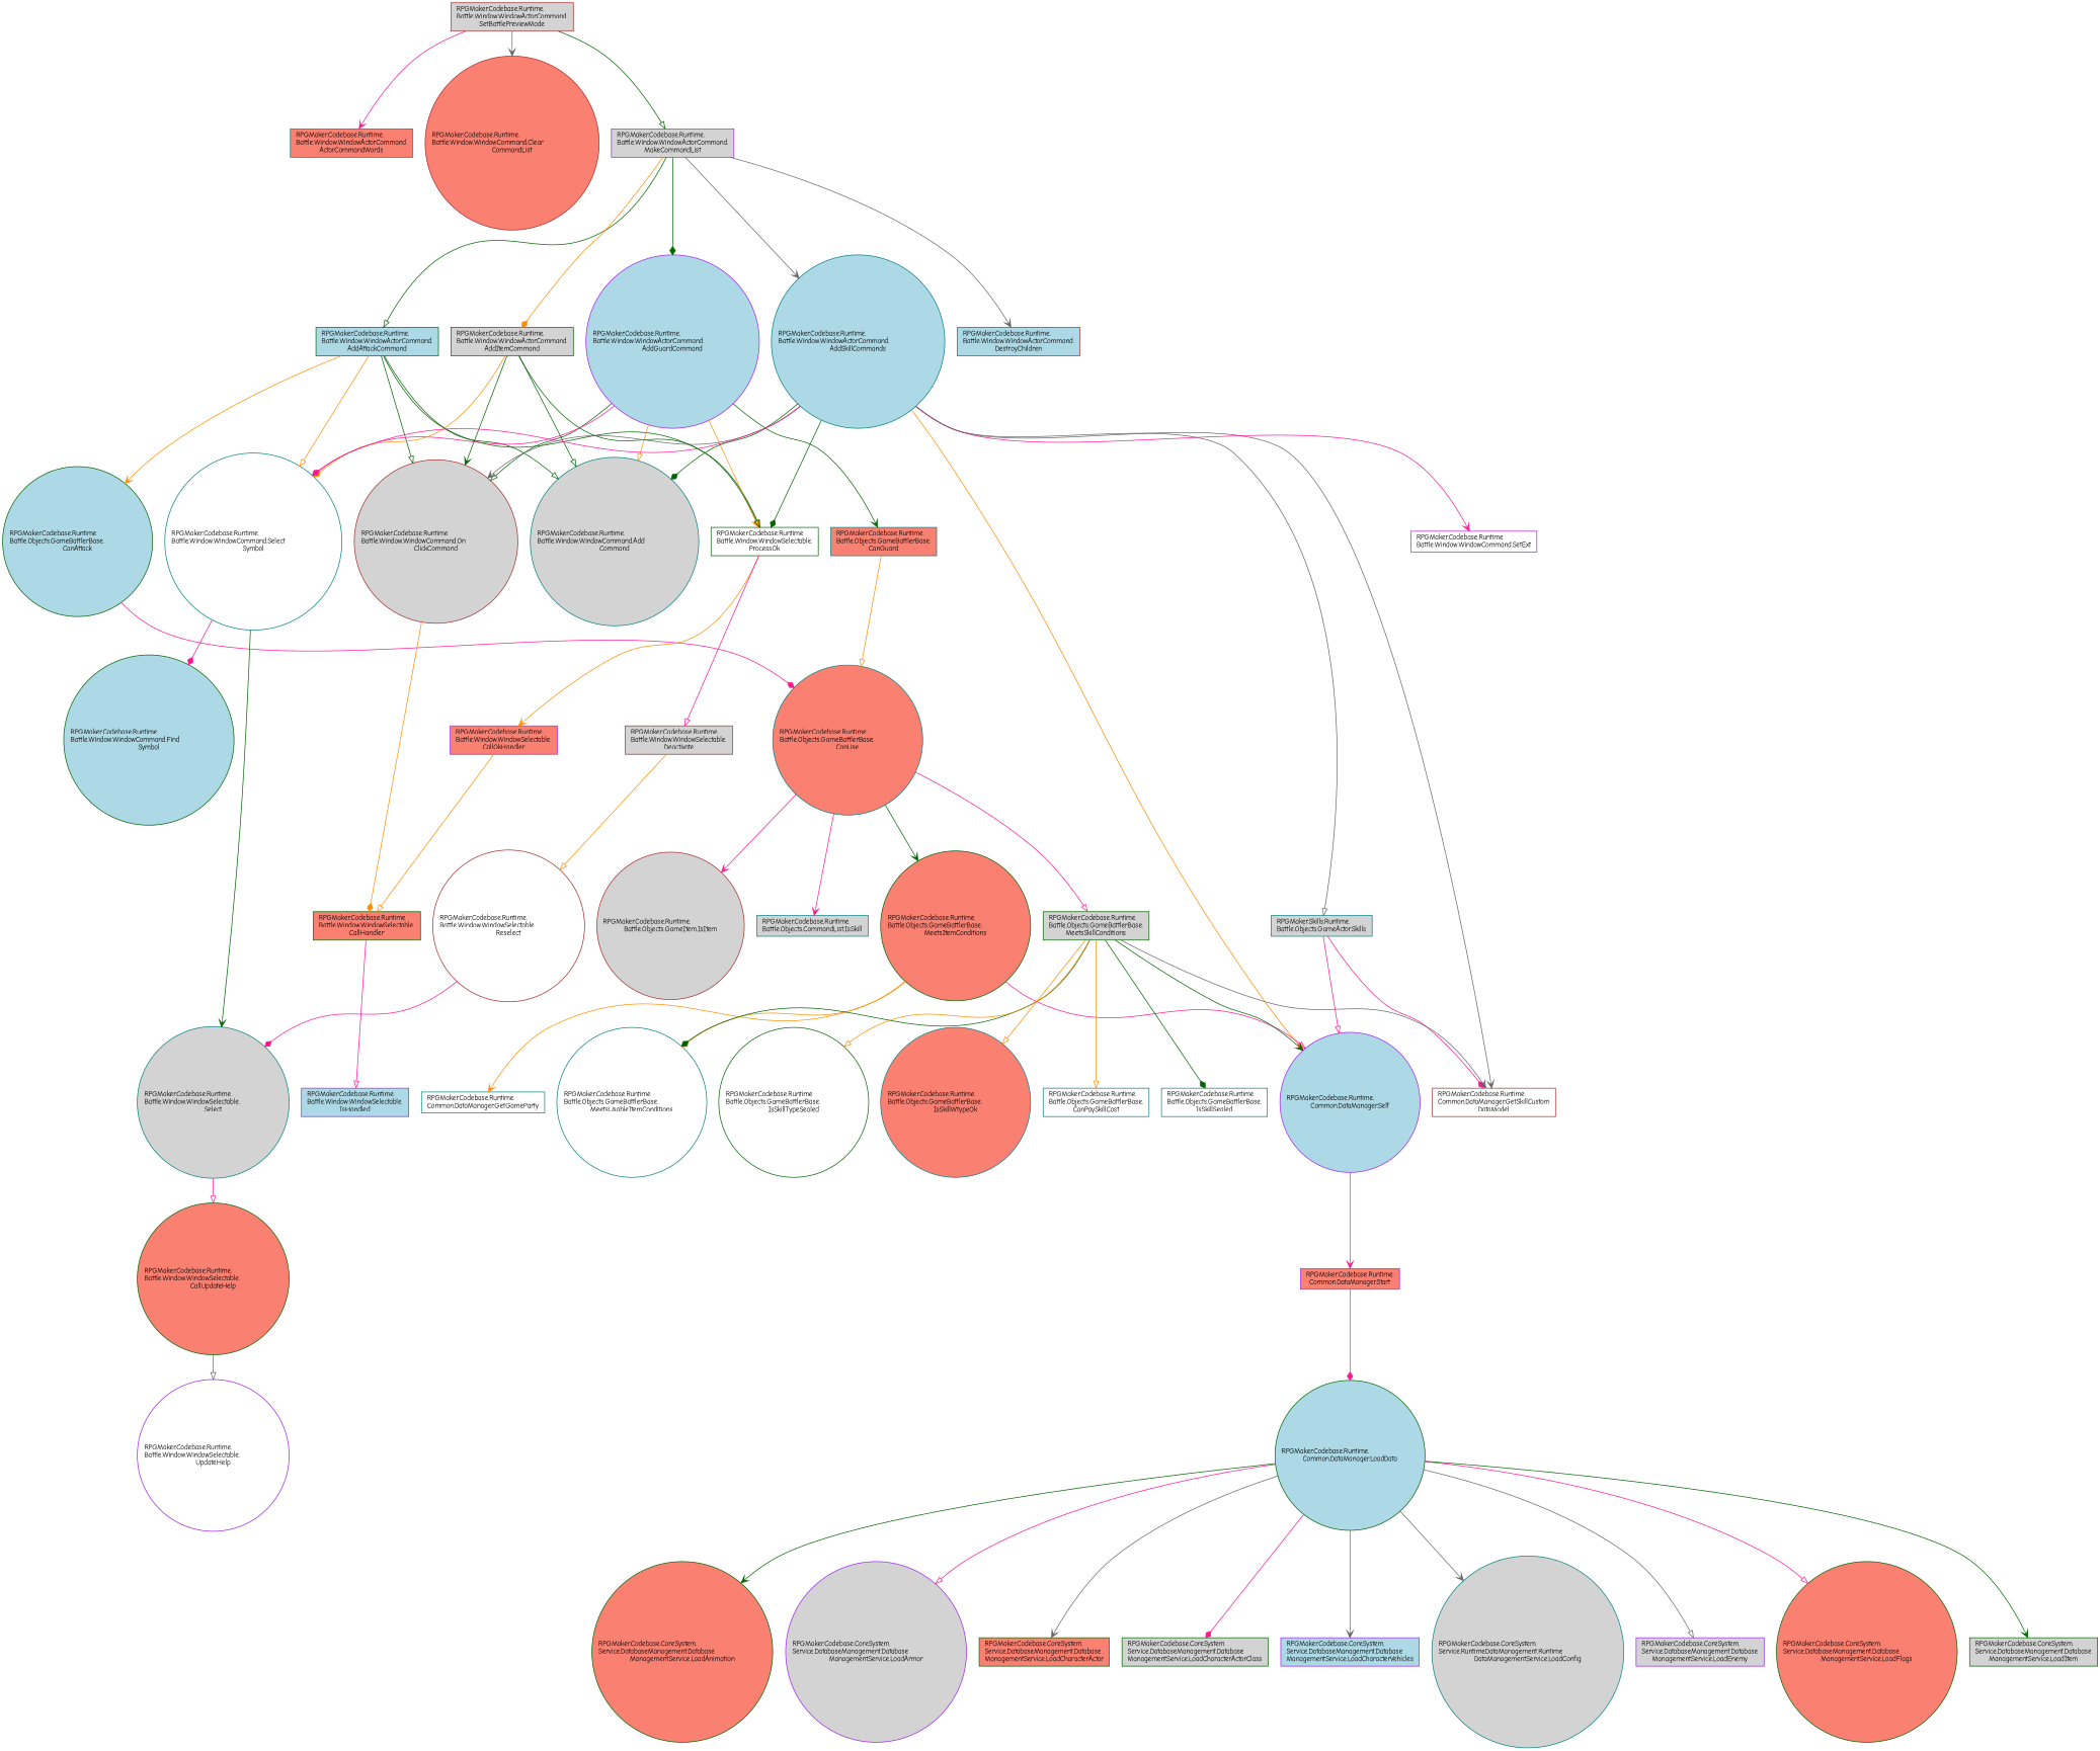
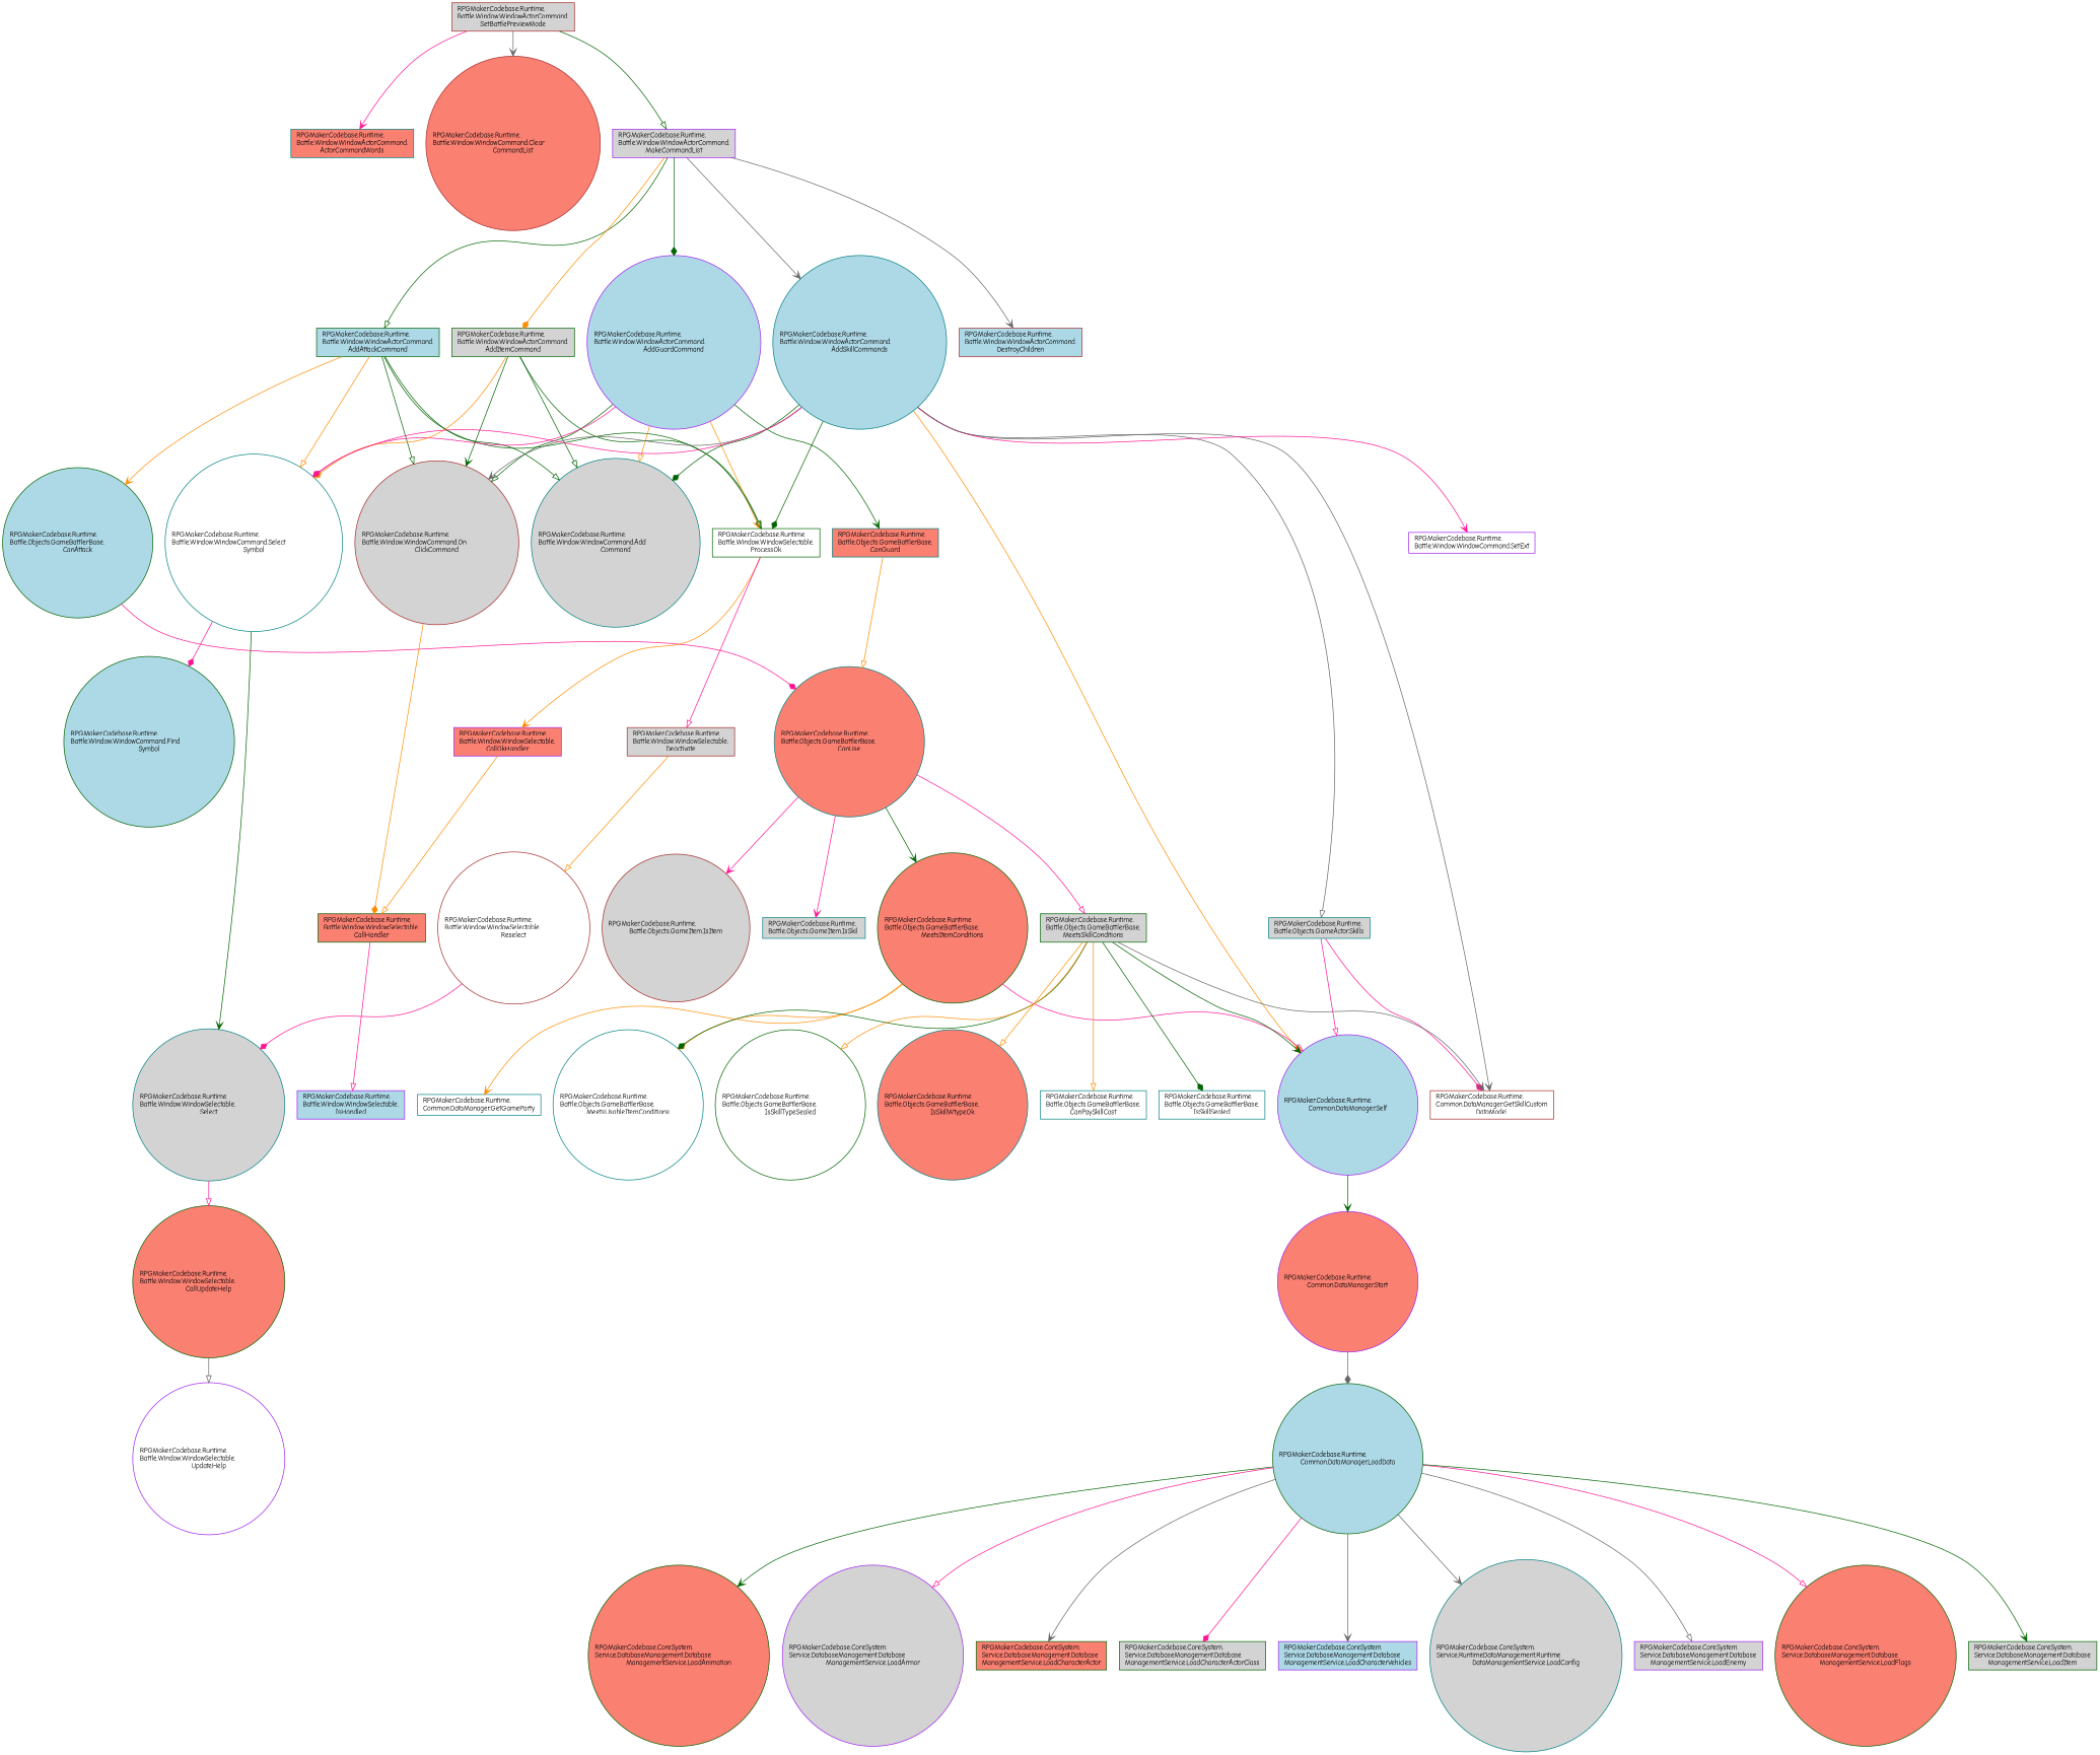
  digraph {
    fontname="Comic Neue"
    rankdir=TB
    node [color=darkgreen fillcolor=lightgrey fontname="Comic Neue" fontsize=10 shape=box style=filled]
    edge [arrowhead=onormal color=darkgreen fontname="Comic Neue" fontsize=10 labelfontname=Helvetica labelfontsize=10 style=solid]
    n1 [color=brown fontcolor=black height=0.2 label="RPGMaker.Codebase.Runtime.\lBattle.Window.WindowActorCommand.\lSetBattlePreviewMode" width=0.4]
    n2 [color=teal fillcolor=salmon height=0.2 label="RPGMaker.Codebase.Runtime.\lBattle.Window.WindowActorCommand.\lActorCommandWords" width=0.4]
    n3 [color=brown fillcolor=salmon height=0.2 label="RPGMaker.Codebase.Runtime.\lBattle.Window.WindowCommand.Clear\lCommandList" shape=circle width=0.4]
    n4 [color=purple height=0.2 label="RPGMaker.Codebase.Runtime.\lBattle.Window.WindowActorCommand.\lMakeCommandList" width=0.4]
    n5 [fillcolor=lightblue height=0.2 label="RPGMaker.Codebase.Runtime.\lBattle.Window.WindowActorCommand.\lAddAttackCommand" width=0.4]
    n6 [color=purple fillcolor=lightblue height=0.2 label="RPGMaker.Codebase.Runtime.\lBattle.Window.WindowActorCommand.\lAddGuardCommand" shape=circle width=0.4]
    n7 [height=0.2 label="RPGMaker.Codebase.Runtime.\lBattle.Window.WindowActorCommand.\lAddItemCommand" width=0.4]
    n8 [color=teal fillcolor=lightblue height=0.2 label="RPGMaker.Codebase.Runtime.\lBattle.Window.WindowActorCommand.\lAddSkillCommands" shape=circle width=0.4]
    n9 [color=brown fillcolor=lightblue height=0.2 label="RPGMaker.Codebase.Runtime.\lBattle.Window.WindowActorCommand.\lDestroyChildren" width=0.4]
    n10 [color=teal height=0.2 label="RPGMaker.Codebase.Runtime.\lBattle.Window.WindowCommand.Add\lCommand" shape=circle width=0.4]
    n11 [fillcolor=lightblue height=0.2 label="RPGMaker.Codebase.Runtime.\lBattle.Objects.GameBattlerBase.\lCanAttack" shape=circle width=0.4]
    n12 [color=brown height=0.2 label="RPGMaker.Codebase.Runtime.\lBattle.Window.WindowCommand.On\lClickCommand" shape=circle width=0.4]
    n13 [fillcolor=white height=0.2 label="RPGMaker.Codebase.Runtime.\lBattle.Window.WindowSelectable.\lProcessOk" width=0.4]
    n14 [color=teal fillcolor=white height=0.2 label="RPGMaker.Codebase.Runtime.\lBattle.Window.WindowCommand.Select\lSymbol" shape=circle width=0.4]
    n15 [color=teal fillcolor=salmon height=0.2 label="RPGMaker.Codebase.Runtime.\lBattle.Objects.GameBattlerBase.\lCanGuard" width=0.4]
    n16 [color=purple fillcolor=lightblue height=0.2 label="RPGMaker.Codebase.Runtime.\lCommon.DataManager.Self" shape=circle width=0.4]
    n17 [color=brown fillcolor=white height=0.2 label="RPGMaker.Codebase.Runtime.\lCommon.DataManager.GetSkillCustom\lDataModel" width=0.4]
    n18 [color=purple fillcolor=white height=0.2 label="RPGMaker.Codebase.Runtime.\lBattle.Window.WindowCommand.SetExt" width=0.4]
-   n19 [color=teal height=0.2 label="RPGMaker.Skills.Runtime.\lBattle.Objects.GameActor.Skills" width=0.4]
+   n19 [color=teal height=0.2 label="RPGMaker.Codebase.Runtime.\lBattle.Objects.GameActor.Skills" width=0.4]
    n20 [color=teal fillcolor=salmon height=0.2 label="RPGMaker.Codebase.Runtime.\lBattle.Objects.GameBattlerBase.\lCanUse" shape=circle width=0.4]
    n21 [fillcolor=salmon height=0.2 label="RPGMaker.Codebase.Runtime.\lBattle.Window.WindowSelectable.\lCallHandler" width=0.4]
    n22 [color=purple fillcolor=salmon height=0.2 label="RPGMaker.Codebase.Runtime.\lBattle.Window.WindowSelectable.\lCallOkHandler" width=0.4]
    n23 [color=brown height=0.2 label="RPGMaker.Codebase.Runtime.\lBattle.Window.WindowSelectable.\lDeactivate" width=0.4]
    n24 [color=teal height=0.2 label="RPGMaker.Codebase.Runtime.\lBattle.Window.WindowSelectable.\lSelect" shape=circle width=0.4]
    n25 [fillcolor=lightblue height=0.2 label="RPGMaker.Codebase.Runtime.\lBattle.Window.WindowCommand.Find\lSymbol" shape=circle width=0.4]
    n26 [color=brown height=0.2 label="RPGMaker.Codebase.Runtime.\lBattle.Objects.GameItem.IsItem" shape=circle width=0.4]
-   n27 [color=teal height=0.2 label="RPGMaker.Codebase.Runtime.\lBattle.Objects.CommandList.IsSkill" width=0.4]
+   n27 [color=teal height=0.2 label="RPGMaker.Codebase.Runtime.\lBattle.Objects.GameItem.IsSkill" width=0.4]
    n28 [fillcolor=salmon height=0.2 label="RPGMaker.Codebase.Runtime.\lBattle.Objects.GameBattlerBase.\lMeetsItemConditions" shape=circle width=0.4]
    n29 [height=0.2 label="RPGMaker.Codebase.Runtime.\lBattle.Objects.GameBattlerBase.\lMeetsSkillConditions" width=0.4]
    n30 [color=teal fillcolor=white height=0.2 label="RPGMaker.Codebase.Runtime.\lCommon.DataManager.GetGameParty" width=0.4]
    n31 [color=teal fillcolor=white height=0.2 label="RPGMaker.Codebase.Runtime.\lBattle.Objects.GameBattlerBase.\lMeetsUsableItemConditions" shape=circle width=0.4]
    n32 [color=teal fillcolor=white height=0.2 label="RPGMaker.Codebase.Runtime.\lBattle.Objects.GameBattlerBase.\lCanPaySkillCost" width=0.4]
    n33 [color=teal fillcolor=white height=0.2 label="RPGMaker.Codebase.Runtime.\lBattle.Objects.GameBattlerBase.\lIsSkillSealed" width=0.4]
    n34 [fillcolor=white height=0.2 label="RPGMaker.Codebase.Runtime.\lBattle.Objects.GameBattlerBase.\lIsSkillTypeSealed" shape=circle width=0.4]
    n35 [color=teal fillcolor=salmon height=0.2 label="RPGMaker.Codebase.Runtime.\lBattle.Objects.GameBattlerBase.\lIsSkillWtypeOk" shape=circle width=0.4]
-   n36 [color=purple fillcolor=salmon height=0.2 label="RPGMaker.Codebase.Runtime.\lCommon.DataManager.Start" width=0.4]
+   n36 [color=purple fillcolor=salmon height=0.2 label="RPGMaker.Codebase.Runtime.\lCommon.DataManager.Start" shape=circle width=0.4]
    n37 [fillcolor=lightblue height=0.2 label="RPGMaker.Codebase.Runtime.\lCommon.DataManager.LoadData" shape=circle width=0.4]
    n38 [fillcolor=salmon height=0.2 label="RPGMaker.Codebase.CoreSystem.\lService.DatabaseManagement.Database\lManagementService.LoadAnimation" shape=circle width=0.4]
    n39 [color=purple height=0.2 label="RPGMaker.Codebase.CoreSystem.\lService.DatabaseManagement.Database\lManagementService.LoadArmor" shape=circle width=0.4]
    n40 [fillcolor=salmon height=0.2 label="RPGMaker.Codebase.CoreSystem.\lService.DatabaseManagement.Database\lManagementService.LoadCharacterActor" width=0.4]
    n41 [height=0.2 label="RPGMaker.Codebase.CoreSystem.\lService.DatabaseManagement.Database\lManagementService.LoadCharacterActorClass" width=0.4]
    n42 [color=purple fillcolor=lightblue height=0.2 label="RPGMaker.Codebase.CoreSystem.\lService.DatabaseManagement.Database\lManagementService.LoadCharacterVehicles" width=0.4]
    n43 [color=teal height=0.2 label="RPGMaker.Codebase.CoreSystem.\lService.RuntimeDataManagement.Runtime\lDataManagementService.LoadConfig" shape=circle width=0.4]
    n44 [color=purple height=0.2 label="RPGMaker.Codebase.CoreSystem.\lService.DatabaseManagement.Database\lManagementService.LoadEnemy" width=0.4]
    n45 [fillcolor=salmon height=0.2 label="RPGMaker.Codebase.CoreSystem.\lService.DatabaseManagement.Database\lManagementService.LoadFlags" shape=circle width=0.4]
    n46 [height=0.2 label="RPGMaker.Codebase.CoreSystem.\lService.DatabaseManagement.Database\lManagementService.LoadItem" width=0.4]
    n47 [color=purple fillcolor=lightblue height=0.2 label="RPGMaker.Codebase.Runtime.\lBattle.Window.WindowSelectable.\lIsHandled" width=0.4]
    n48 [color=brown fillcolor=white height=0.2 label="RPGMaker.Codebase.Runtime.\lBattle.Window.WindowSelectable.\lReselect" shape=circle width=0.4]
    n49 [fillcolor=salmon height=0.2 label="RPGMaker.Codebase.Runtime.\lBattle.Window.WindowSelectable.\lCallUpdateHelp" shape=circle width=0.4]
    n50 [color=purple fillcolor=white height=0.2 label="RPGMaker.Codebase.Runtime.\lBattle.Window.WindowSelectable.\lUpdateHelp" shape=circle width=0.4]
    n1 -> n2 [arrowhead=vee color=deeppink]
    n1 -> n3 [arrowhead=vee color=gray40]
    n1 -> n4
    n4 -> n5
    n4 -> n6 [arrowhead=diamond]
    n4 -> n7 [arrowhead=diamond color=darkorange]
    n4 -> n8 [arrowhead=vee color=gray40]
    n4 -> n9 [arrowhead=vee color=gray40]
    n5 -> n10
    n5 -> n11 [arrowhead=vee color=darkorange]
    n5 -> n12
    n5 -> n13
    n5 -> n14 [color=darkorange]
    n6 -> n10 [color=darkorange]
    n6 -> n12
    n6 -> n13 [arrowhead=vee color=darkorange]
    n6 -> n14 [arrowhead=diamond color=deeppink]
    n6 -> n15 [arrowhead=vee]
    n7 -> n10
    n7 -> n12 [arrowhead=vee]
    n7 -> n13
    n7 -> n14 [arrowhead=diamond color=darkorange]
    n8 -> n10 [arrowhead=diamond]
    n8 -> n12 [arrowhead=vee color=gray40]
    n8 -> n13 [arrowhead=diamond]
    n8 -> n14 [arrowhead=diamond color=deeppink]
    n8 -> n16 [arrowhead=diamond color=darkorange]
    n8 -> n17 [arrowhead=vee color=gray40]
    n8 -> n18 [arrowhead=vee color=deeppink]
    n8 -> n19 [color=gray40]
    n11 -> n20 [arrowhead=diamond color=deeppink]
    n12 -> n21 [arrowhead=diamond color=darkorange]
    n13 -> n22 [arrowhead=vee color=darkorange]
    n13 -> n23 [color=deeppink]
    n14 -> n24 [arrowhead=vee]
    n14 -> n25 [arrowhead=diamond color=deeppink]
    n15 -> n20 [color=darkorange]
-   n16 -> n36 [arrowhead=vee color=deeppink]
+   n16 -> n36 [arrowhead=vee]
    n19 -> n16 [color=deeppink]
    n19 -> n17 [arrowhead=diamond color=deeppink]
    n20 -> n26 [arrowhead=vee color=deeppink]
    n20 -> n27 [arrowhead=vee color=deeppink]
    n20 -> n28 [arrowhead=vee]
    n20 -> n29 [color=deeppink]
    n21 -> n47 [color=deeppink]
    n22 -> n21 [color=darkorange]
    n23 -> n48 [color=darkorange]
    n24 -> n49 [color=deeppink]
    n28 -> n16 [color=deeppink]
    n28 -> n30 [arrowhead=vee color=darkorange]
    n28 -> n31 [arrowhead=diamond color=darkorange]
    n29 -> n16 [arrowhead=vee]
    n29 -> n17 [arrowhead=vee color=gray40]
    n29 -> n31 [arrowhead=diamond]
    n29 -> n32 [color=darkorange]
    n29 -> n33 [arrowhead=diamond]
    n29 -> n34 [color=darkorange]
    n29 -> n35 [color=darkorange]
-   n36 -> n37 [arrowhead=diamond color=deeppink]
+   n36 -> n37 [arrowhead=diamond color=gray40]
    n37 -> n38 [arrowhead=vee]
    n37 -> n39 [color=deeppink]
    n37 -> n40 [arrowhead=vee color=gray40]
    n37 -> n41 [arrowhead=diamond color=deeppink]
    n37 -> n42 [arrowhead=vee color=gray40]
    n37 -> n43 [arrowhead=vee color=gray40]
    n37 -> n44 [color=gray40]
    n37 -> n45 [color=deeppink]
    n37 -> n46 [arrowhead=vee]
    n48 -> n24 [arrowhead=diamond color=deeppink]
    n49 -> n50 [color=gray40]
  }
